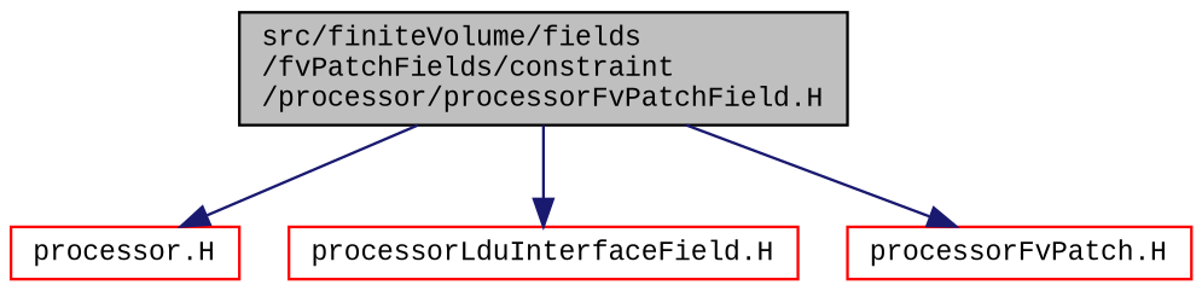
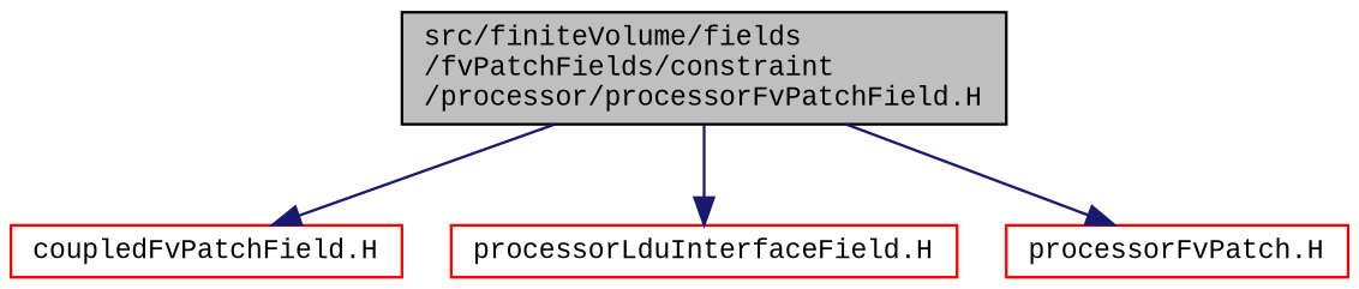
  digraph {
    fontname="Liberation Mono"
    node [color=red fontname="Liberation Mono" fontsize=10 shape=record]
    edge [color=midnightblue fontname="Liberation Mono" fontsize=10 labelfontname=Helvetica labelfontsize=10 style=solid]
    n1 [color=black fillcolor=grey75 fontcolor=black height=0.2 label="src/finiteVolume/fields\l/fvPatchFields/constraint\l/processor/processorFvPatchField.H" style=filled width=0.4]
-   n2 [height=0.2 label="processor.H" width=0.4]
+   n2 [height=0.2 label="coupledFvPatchField.H" width=0.4]
    n3 [height=0.2 label="processorLduInterfaceField.H" width=0.4]
    n4 [height=0.2 label="processorFvPatch.H" width=0.4]
    n1 -> n2
    n1 -> n3
    n1 -> n4
  }
